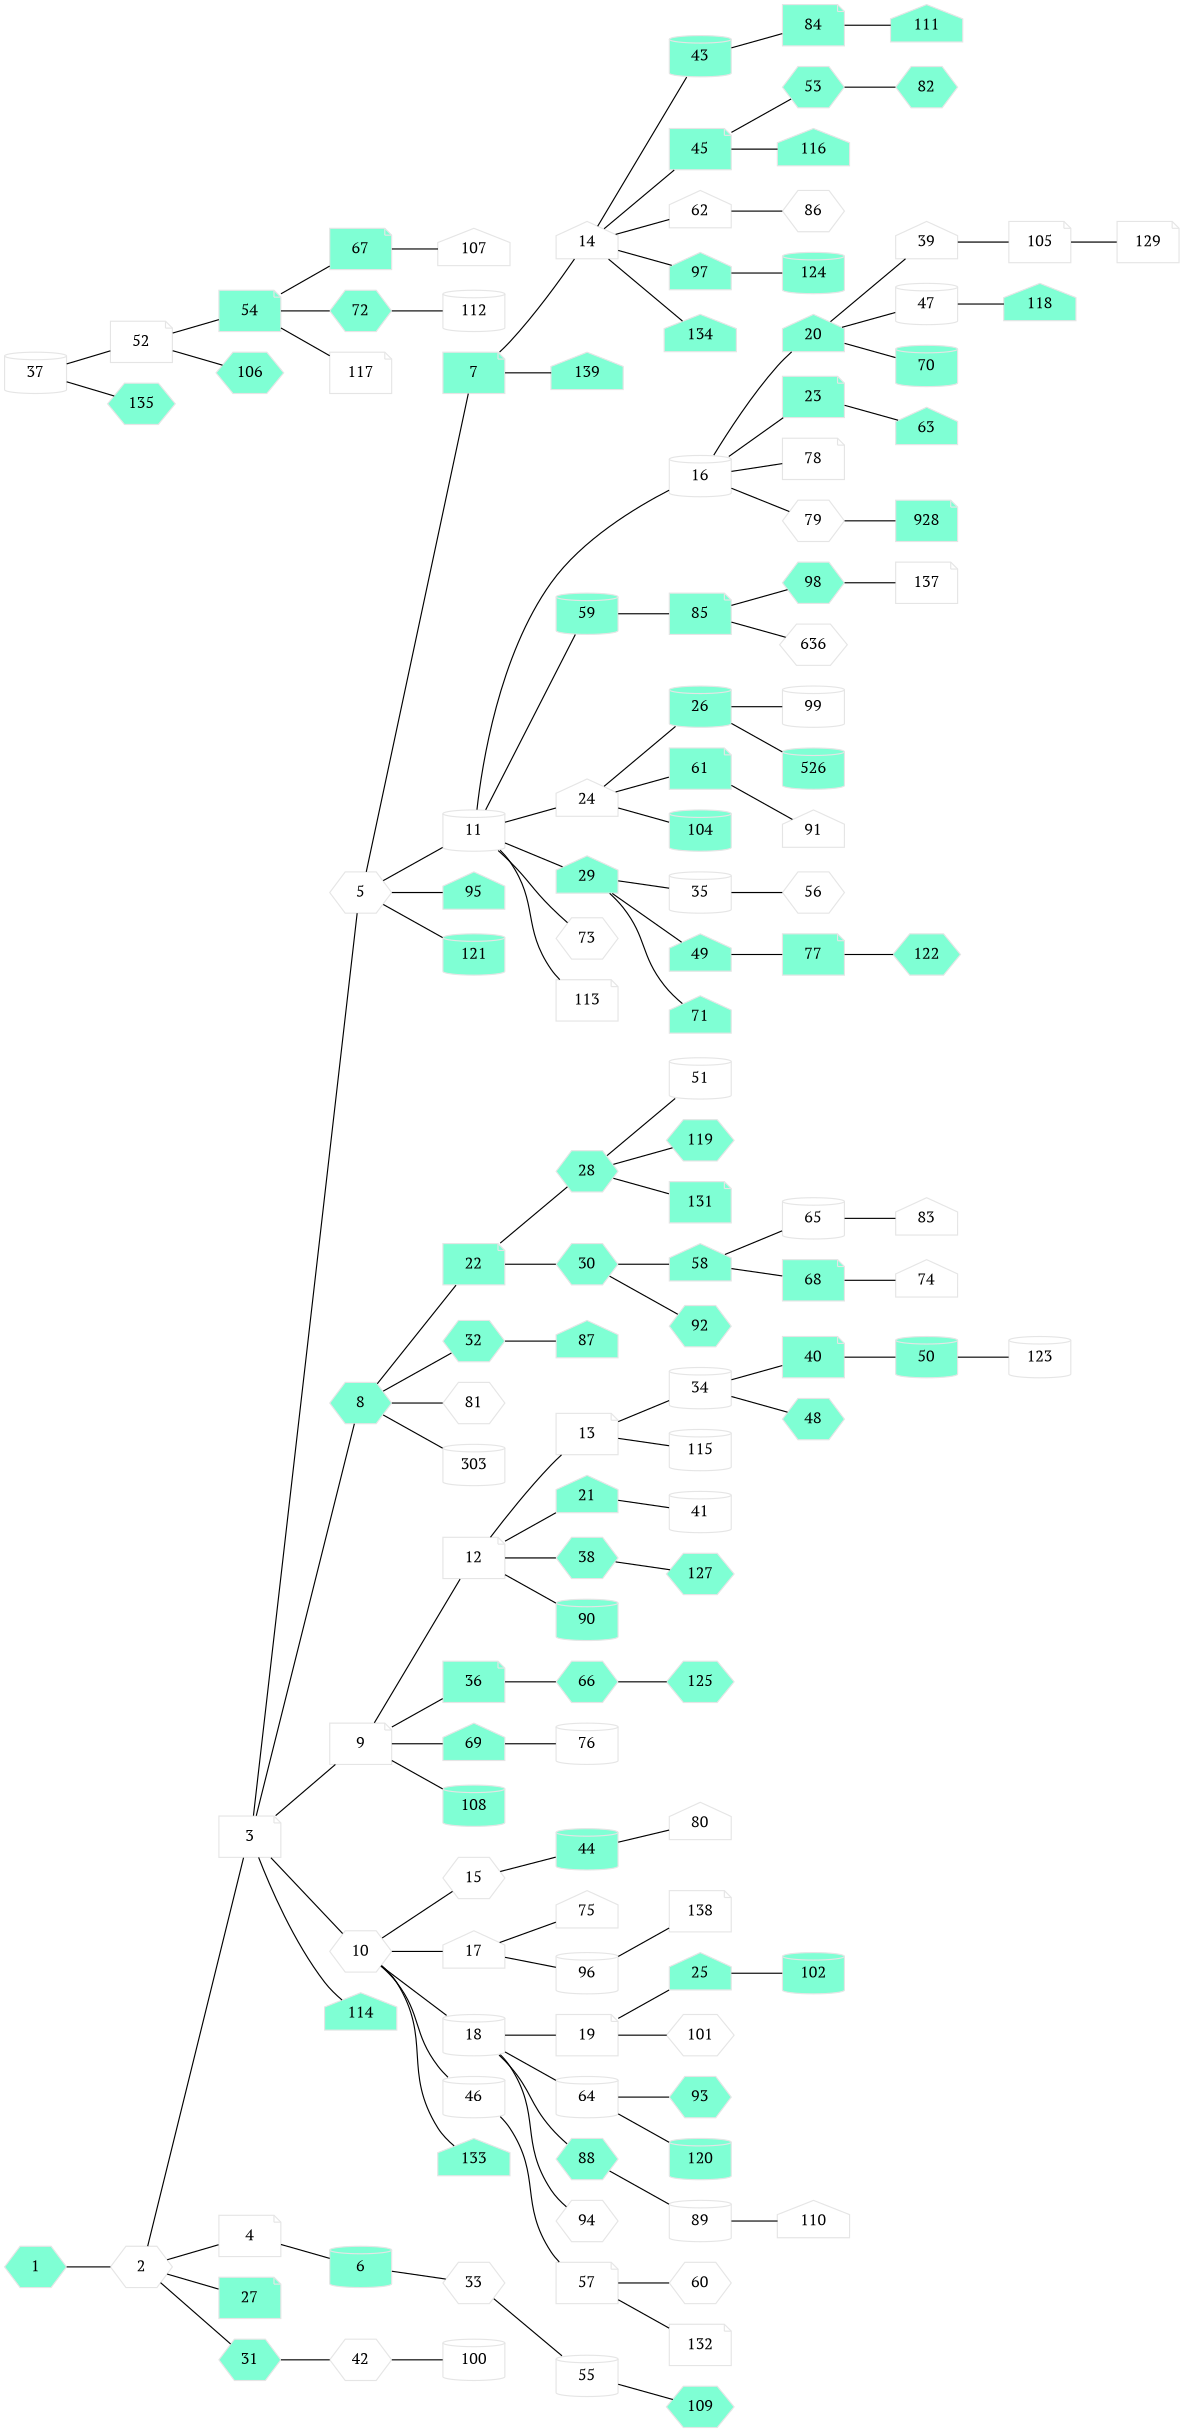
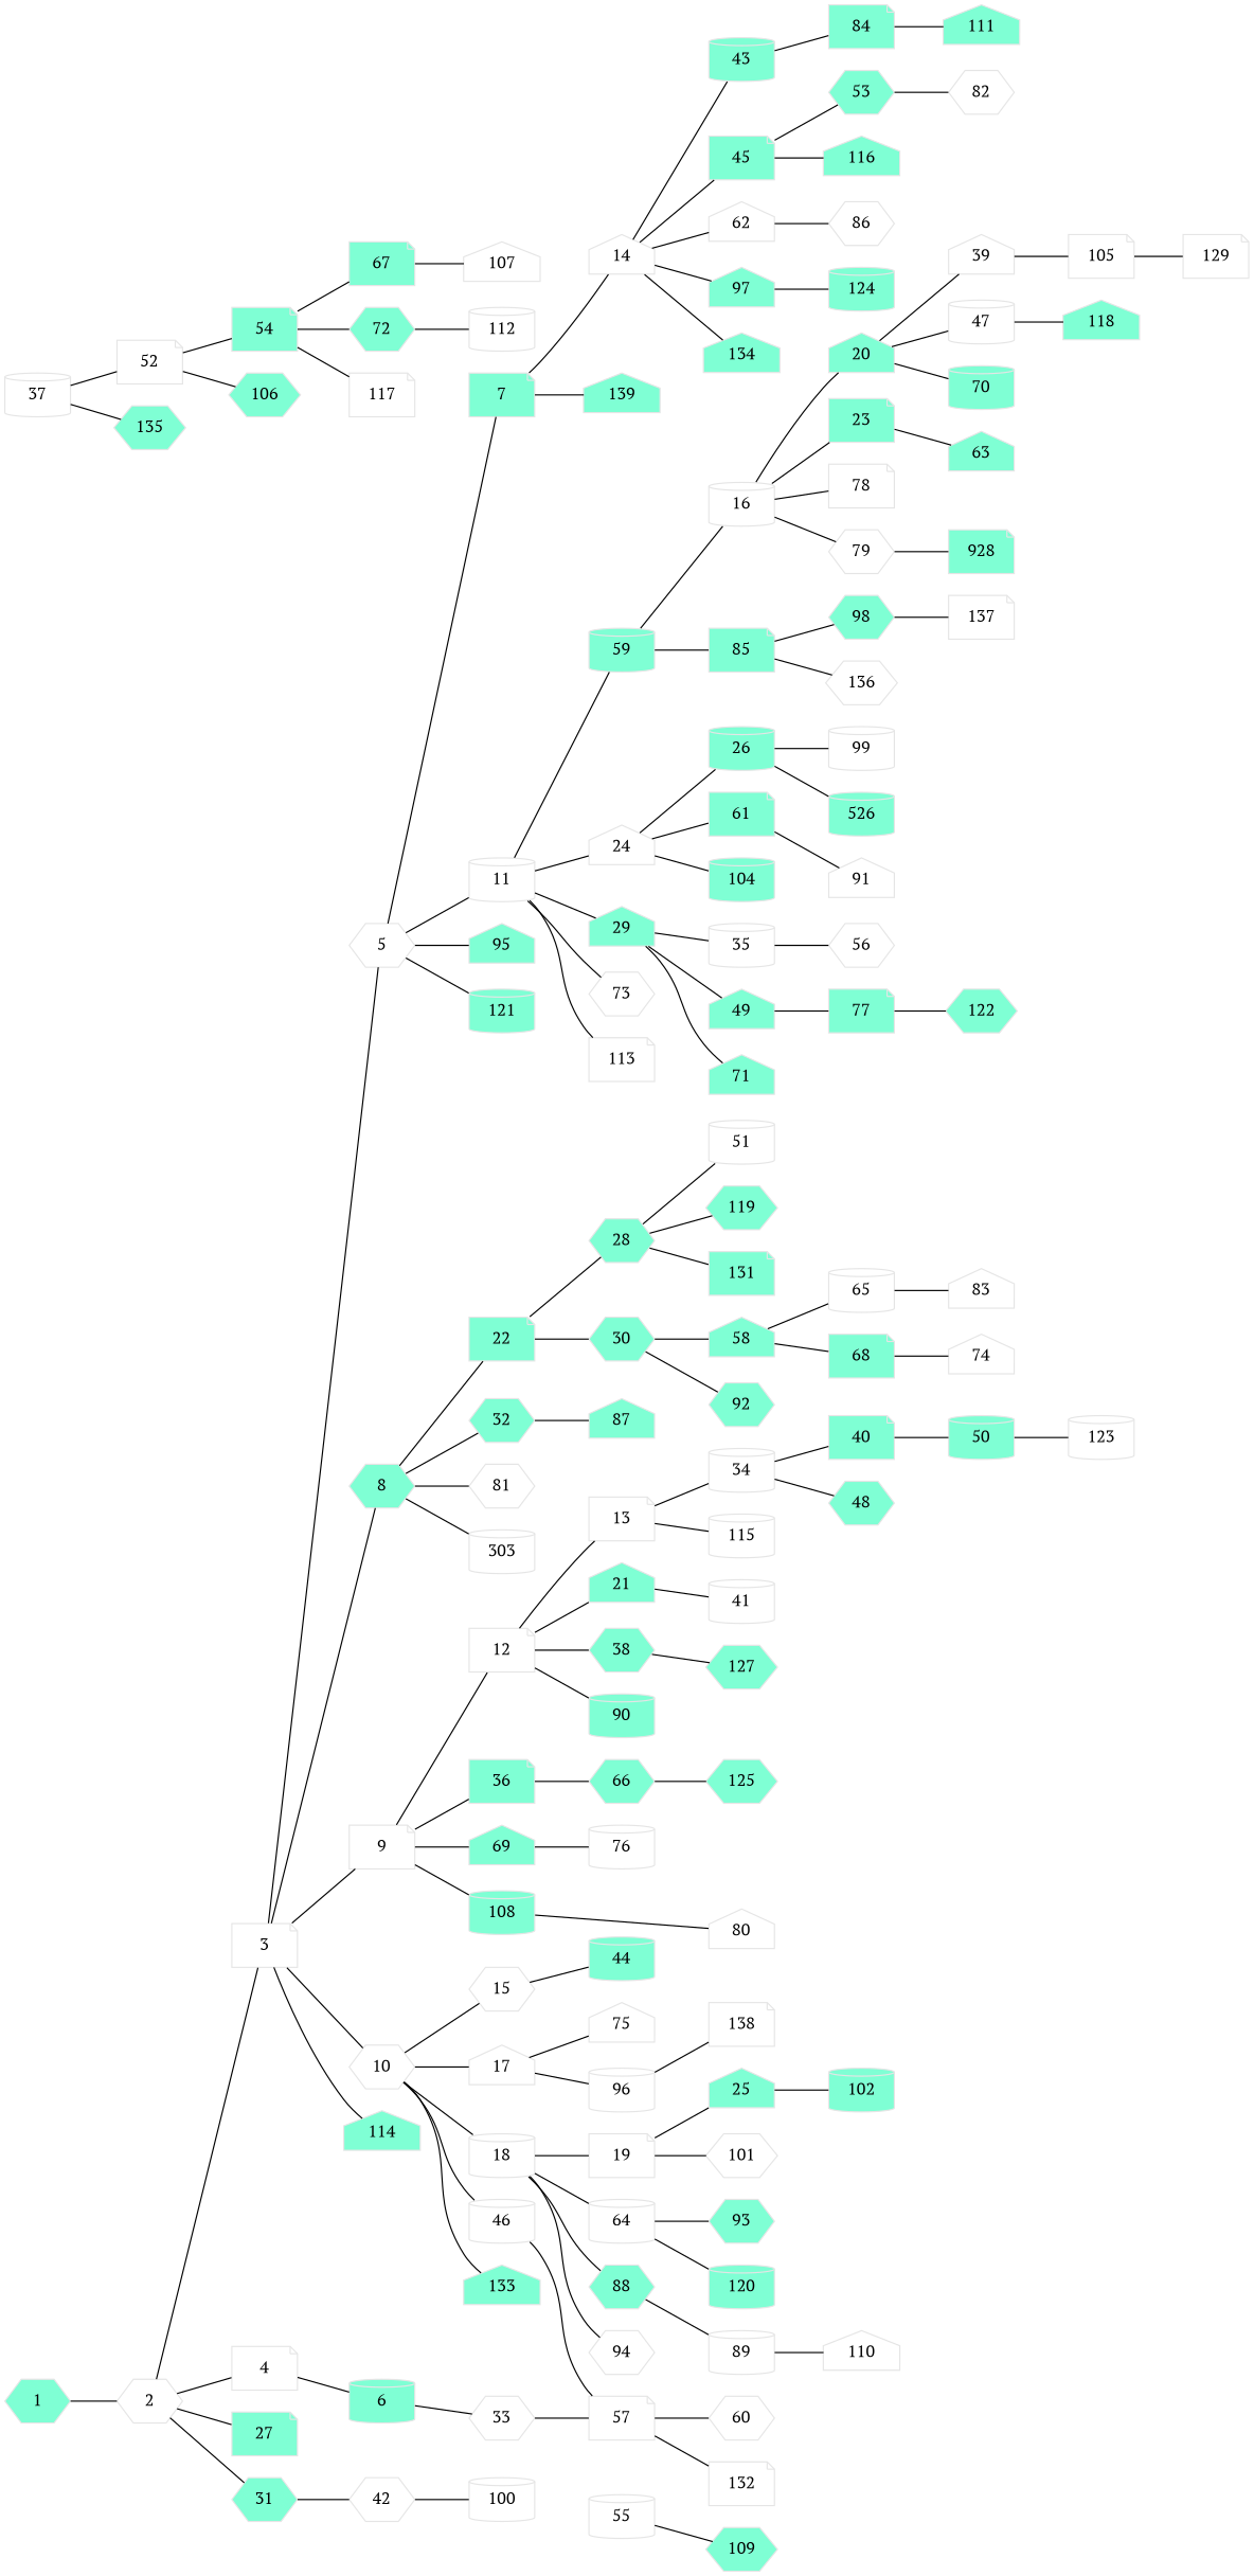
  graph {
    fontname="PT Serif"
    rankdir=LR
    node [color=gray90 fillcolor=aquamarine fontname="PT Serif" shape=hexagon style=filled]
    edge [fontname="PT Serif"]
    2 [fillcolor=white]
    1
    3 [fillcolor=white shape=note]
    4 [fillcolor=white shape=note]
    27 [shape=note]
    31
    5 [fillcolor=white]
    8
    9 [fillcolor=white shape=note]
    10 [fillcolor=white]
    114 [shape=house]
    6 [shape=cylinder]
    42 [fillcolor=white]
    7 [shape=note]
    11 [fillcolor=white shape=cylinder]
    95 [shape=house]
    121 [shape=cylinder]
    22 [shape=note]
    32
    81 [fillcolor=white]
    n21 [fillcolor=white label=303 shape=cylinder]
    12 [fillcolor=white shape=note]
    36 [shape=note]
    69 [shape=house]
    108 [shape=cylinder]
    15 [fillcolor=white]
    17 [fillcolor=white shape=house]
    18 [fillcolor=white shape=cylinder]
    46 [fillcolor=white shape=cylinder]
    133 [shape=house]
    33 [fillcolor=white]
    37 [fillcolor=white shape=cylinder]
    52 [fillcolor=white shape=note]
    135
    14 [fillcolor=white shape=house]
    139 [shape=house]
    16 [fillcolor=white shape=cylinder]
    24 [fillcolor=white shape=house]
    29 [shape=house]
    59 [shape=cylinder]
    73 [fillcolor=white]
    113 [fillcolor=white shape=note]
    55 [fillcolor=white shape=cylinder]
    43 [shape=cylinder]
    45 [shape=note]
    62 [fillcolor=white shape=house]
    97 [shape=house]
    134 [shape=house]
    28
    30
    87 [shape=house]
    13 [fillcolor=white shape=note]
    21 [shape=house]
    38
    90 [shape=cylinder]
    66
    76 [fillcolor=white shape=cylinder]
    44 [shape=cylinder]
    75 [fillcolor=white shape=house]
    96 [fillcolor=white shape=cylinder]
    19 [fillcolor=white shape=note]
    64 [fillcolor=white shape=cylinder]
    88
    94 [fillcolor=white]
    57 [fillcolor=white shape=note]
    20 [shape=house]
    23 [shape=note]
    78 [fillcolor=white shape=note]
    79 [fillcolor=white]
    26 [shape=cylinder]
    61 [shape=note]
    104 [shape=cylinder]
    35 [fillcolor=white shape=cylinder]
    49 [shape=house]
    71 [shape=house]
    85 [shape=note]
    34 [fillcolor=white shape=cylinder]
    115 [fillcolor=white shape=cylinder]
    41 [fillcolor=white shape=cylinder]
    127
    40 [shape=note]
    48
    84 [shape=note]
    53
    116 [shape=house]
    86 [fillcolor=white]
    124 [shape=cylinder]
    80 [fillcolor=white shape=house]
    39 [fillcolor=white shape=house]
    47 [fillcolor=white shape=cylinder]
    70 [shape=cylinder]
    63 [shape=house]
    n93 [label=928 shape=note]
    138 [fillcolor=white shape=note]
    25 [shape=house]
    101 [fillcolor=white]
    93
    120 [shape=cylinder]
    89 [fillcolor=white shape=cylinder]
    102 [shape=cylinder]
    105 [fillcolor=white shape=note]
    118 [shape=house]
    51 [fillcolor=white shape=cylinder]
    119
    131 [shape=note]
    58 [shape=house]
    92
    99 [fillcolor=white shape=cylinder]
    n109 [label=526 shape=cylinder]
    91 [fillcolor=white shape=house]
    56 [fillcolor=white]
    77 [shape=note]
    65 [fillcolor=white shape=cylinder]
    68 [shape=note]
    100 [fillcolor=white shape=cylinder]
    109
    50 [shape=cylinder]
    125
    54 [shape=note]
    106
    129 [fillcolor=white shape=note]
    123 [fillcolor=white shape=cylinder]
    111 [shape=house]
-   82
+   82 [fillcolor=white]
    60 [fillcolor=white]
    132 [fillcolor=white shape=note]
    122
    67 [shape=note]
    72
    117 [fillcolor=white shape=note]
    107 [fillcolor=white shape=house]
    112 [fillcolor=white shape=cylinder]
    83 [fillcolor=white shape=house]
    74 [fillcolor=white shape=house]
    98
-   136 [fillcolor=white label=636]
+   136 [fillcolor=white]
    137 [fillcolor=white shape=note]
    110 [fillcolor=white shape=house]
    2 -- 3
    2 -- 4
    2 -- 27
    2 -- 31
    1 -- 2
    3 -- 5
    3 -- 8
    3 -- 9
    3 -- 10
    3 -- 114
    4 -- 6
    31 -- 42
    5 -- 7
    5 -- 11
    5 -- 95
    5 -- 121
    8 -- 22
    8 -- 32
    8 -- 81
    8 -- n21
    9 -- 12
    9 -- 36
    9 -- 69
    9 -- 108
    10 -- 15
    10 -- 17
    10 -- 18
    10 -- 46
    10 -- 133
    6 -- 33
    42 -- 100
    7 -- 14
    7 -- 139
-   11 -- 16
+   59 -- 16
    11 -- 24
    11 -- 29
    11 -- 59
    11 -- 73
    11 -- 113
    22 -- 28
    22 -- 30
    32 -- 87
    12 -- 13
    12 -- 21
    12 -- 38
    12 -- 90
    36 -- 66
    69 -- 76
    15 -- 44
    17 -- 75
    17 -- 96
    18 -- 19
    18 -- 64
    18 -- 88
    18 -- 94
    46 -- 57
-   33 -- 55
+   33 -- 57
    37 -- 52
    37 -- 135
    52 -- 54
    52 -- 106
    14 -- 43
    14 -- 45
    14 -- 62
    14 -- 97
    14 -- 134
    16 -- 20
    16 -- 23
    16 -- 78
    16 -- 79
    24 -- 26
    24 -- 61
    24 -- 104
    29 -- 35
    29 -- 49
    29 -- 71
    59 -- 85
    55 -- 109
    43 -- 84
    45 -- 53
    45 -- 116
    62 -- 86
    97 -- 124
    28 -- 51
    28 -- 119
    28 -- 131
    30 -- 58
    30 -- 92
    13 -- 34
    13 -- 115
    21 -- 41
    38 -- 127
    66 -- 125
-   44 -- 80
+   108 -- 80
    96 -- 138
    19 -- 25
    19 -- 101
    64 -- 93
    64 -- 120
    88 -- 89
    57 -- 60
    57 -- 132
    20 -- 39
    20 -- 47
    20 -- 70
    23 -- 63
    79 -- n93
    26 -- 99
    26 -- n109
    61 -- 91
    35 -- 56
    49 -- 77
    85 -- 98
    85 -- 136
    34 -- 40
    34 -- 48
    40 -- 50
    84 -- 111
    53 -- 82
    39 -- 105
    47 -- 118
    25 -- 102
    89 -- 110
    105 -- 129
    58 -- 65
    58 -- 68
    77 -- 122
    65 -- 83
    68 -- 74
    50 -- 123
    54 -- 67
    54 -- 72
    54 -- 117
    67 -- 107
    72 -- 112
    98 -- 137
  }
